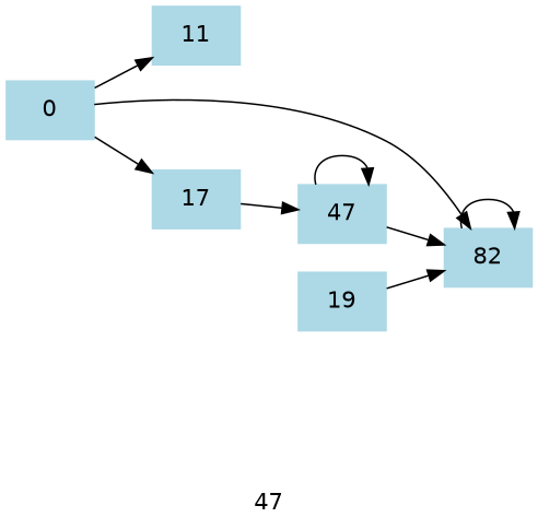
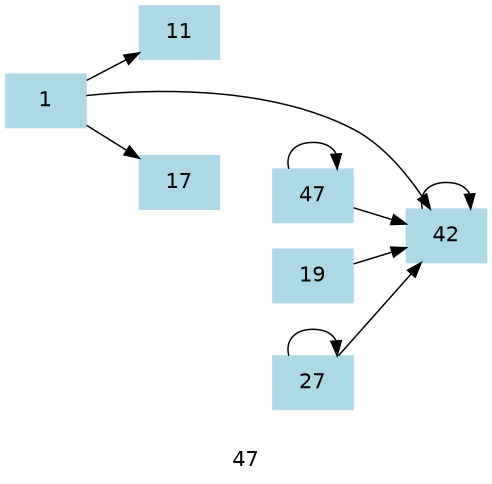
  digraph {
    fontname="DejaVu Sans"
    label=47
    rankdir=LR
    node [color=lightblue fontname="DejaVu Sans" shape=box style=filled]
    edge [fontname="DejaVu Sans"]
-   1 [label=0]
+   1
    11
-   42 [label=82]
+   42
    17
    19
    47
+   27
    1 -> 11
    1 -> 42
    1 -> 17
    42 -> 42
-   17 -> 47
    19 -> 42
    47 -> 42
    47 -> 47
+   27 -> 42
+   27 -> 27
  }
